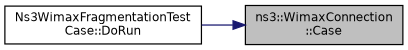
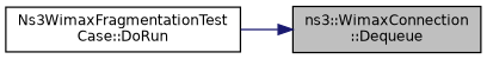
  digraph {
    rankdir=RL
    node [color=black fontname=Helvetica fontsize=10 shape=record style=filled]
-   n1 [fillcolor=grey75 fontcolor=black height=0.2 label="ns3::WimaxConnection\l::Case" width=0.4]
+   n1 [fillcolor=grey75 fontcolor=black height=0.2 label="ns3::WimaxConnection\l::Dequeue" width=0.4]
    n2 [fillcolor=white height=0.2 label="Ns3WimaxFragmentationTest\lCase::DoRun" width=0.4]
    n1 -> n2 [color=midnightblue dir=back fontname=Helvetica fontsize=10 labelfontname=Helvetica labelfontsize=10 style=solid]
  }
